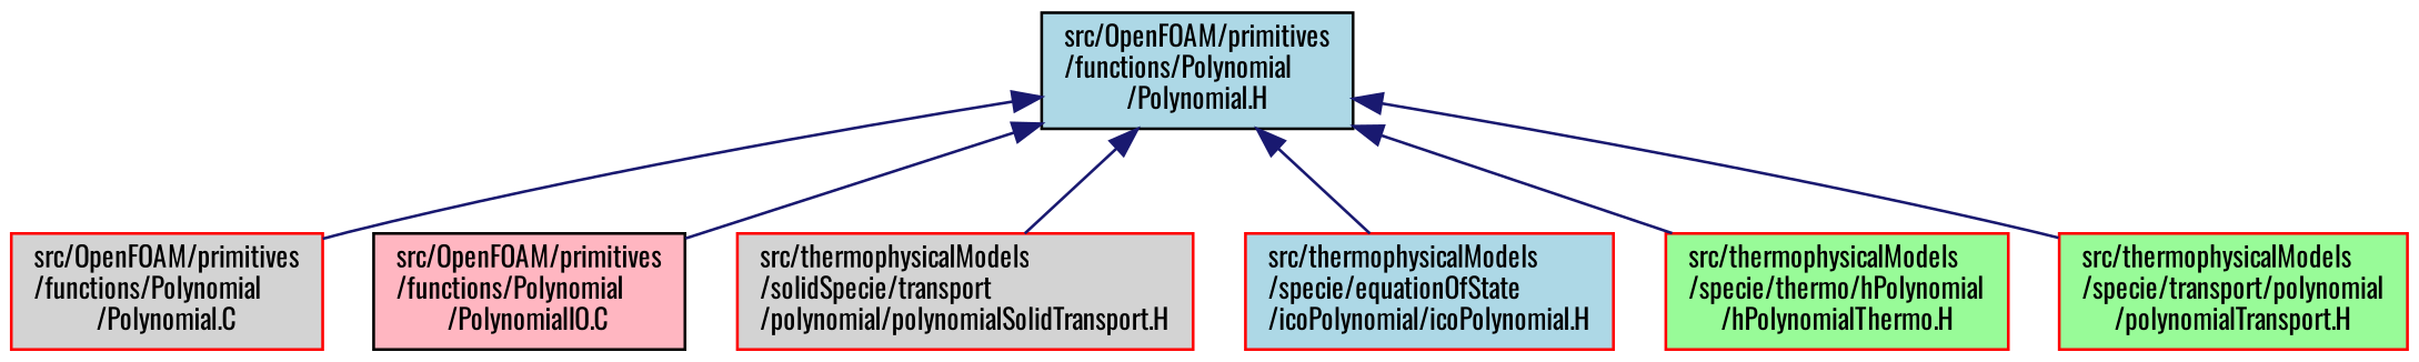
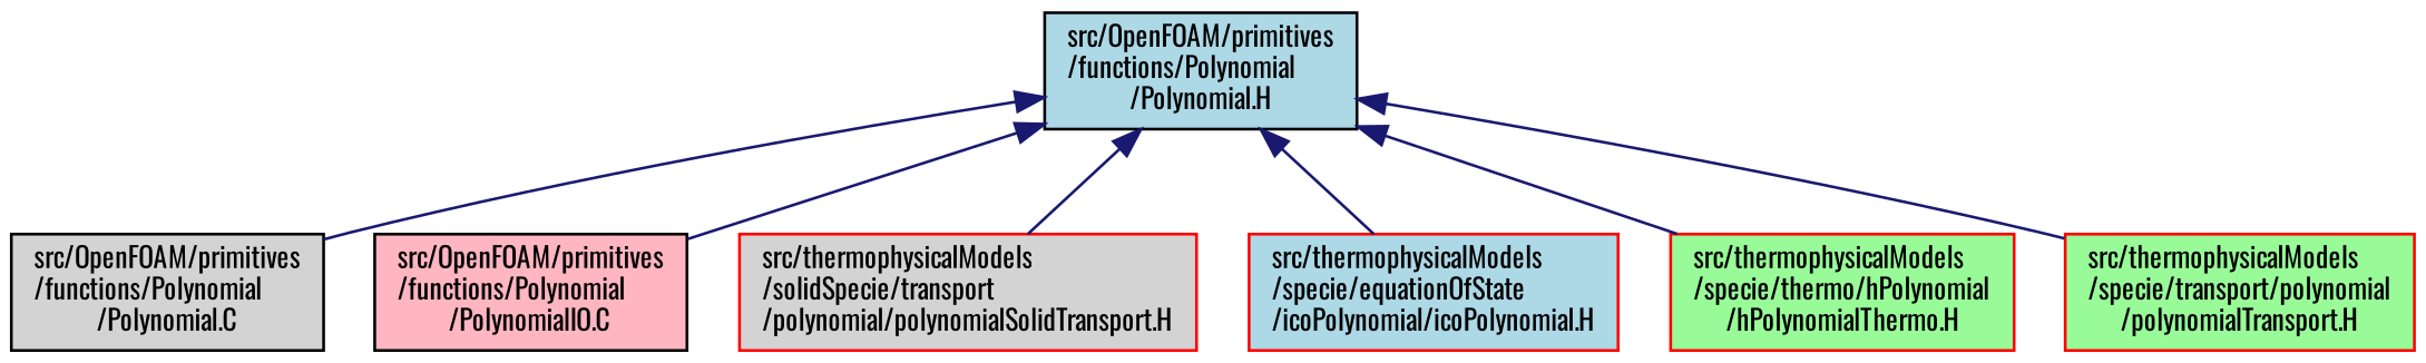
  digraph {
    fontname=Oswald
    node [color=red fillcolor=lightblue fontname=Oswald fontsize=10 shape=record style=filled]
    edge [color=midnightblue dir=back fontname=Oswald fontsize=10 labelfontname=FreeSans labelfontsize=10 style=solid]
    n1 [color=black fontcolor=black height=0.2 label="src/OpenFOAM/primitives\l/functions/Polynomial\l/Polynomial.H" width=0.4]
-   n2 [height=0.2 label="src/OpenFOAM/primitives\l/functions/Polynomial\l/Polynomial.C" width=0.4 fillcolor=lightgrey]
+   n2 [color=black height=0.2 label="src/OpenFOAM/primitives\l/functions/Polynomial\l/Polynomial.C" width=0.4 fillcolor=lightgrey]
    n3 [color=black height=0.2 label="src/OpenFOAM/primitives\l/functions/Polynomial\l/PolynomialIO.C" width=0.4 fillcolor=lightpink]
    n4 [height=0.2 label="src/thermophysicalModels\l/solidSpecie/transport\l/polynomial/polynomialSolidTransport.H" width=0.4 fillcolor=lightgrey]
    n5 [height=0.2 label="src/thermophysicalModels\l/specie/equationOfState\l/icoPolynomial/icoPolynomial.H" width=0.4]
    n6 [height=0.2 label="src/thermophysicalModels\l/specie/thermo/hPolynomial\l/hPolynomialThermo.H" width=0.4 fillcolor=palegreen]
    n7 [height=0.2 label="src/thermophysicalModels\l/specie/transport/polynomial\l/polynomialTransport.H" width=0.4 fillcolor=palegreen]
    n1 -> n2
    n1 -> n3
    n1 -> n4
    n1 -> n5
    n1 -> n6
    n1 -> n7
  }
